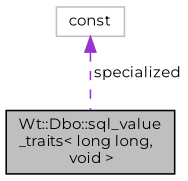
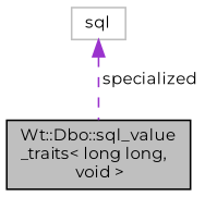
  digraph {
    fontname=Montserrat
    node [fontname=Montserrat fontsize=10 shape=record style=filled]
    n1 [color=black fillcolor=grey75 fontcolor=black height=0.2 label="Wt::Dbo::sql_value\l_traits\< long long,\l void \>" width=0.4]
-   n2 [color=grey75 fillcolor=white height=0.2 label=const width=0.4]
+   n2 [color=grey75 fillcolor=white height=0.2 label=sql width=0.4]
    n2 -> n1 [color=darkorchid3 dir=back fontname=Montserrat fontsize=10 label=" specialized" labelfontname=Helvetica labelfontsize=10 style=dashed]
  }
